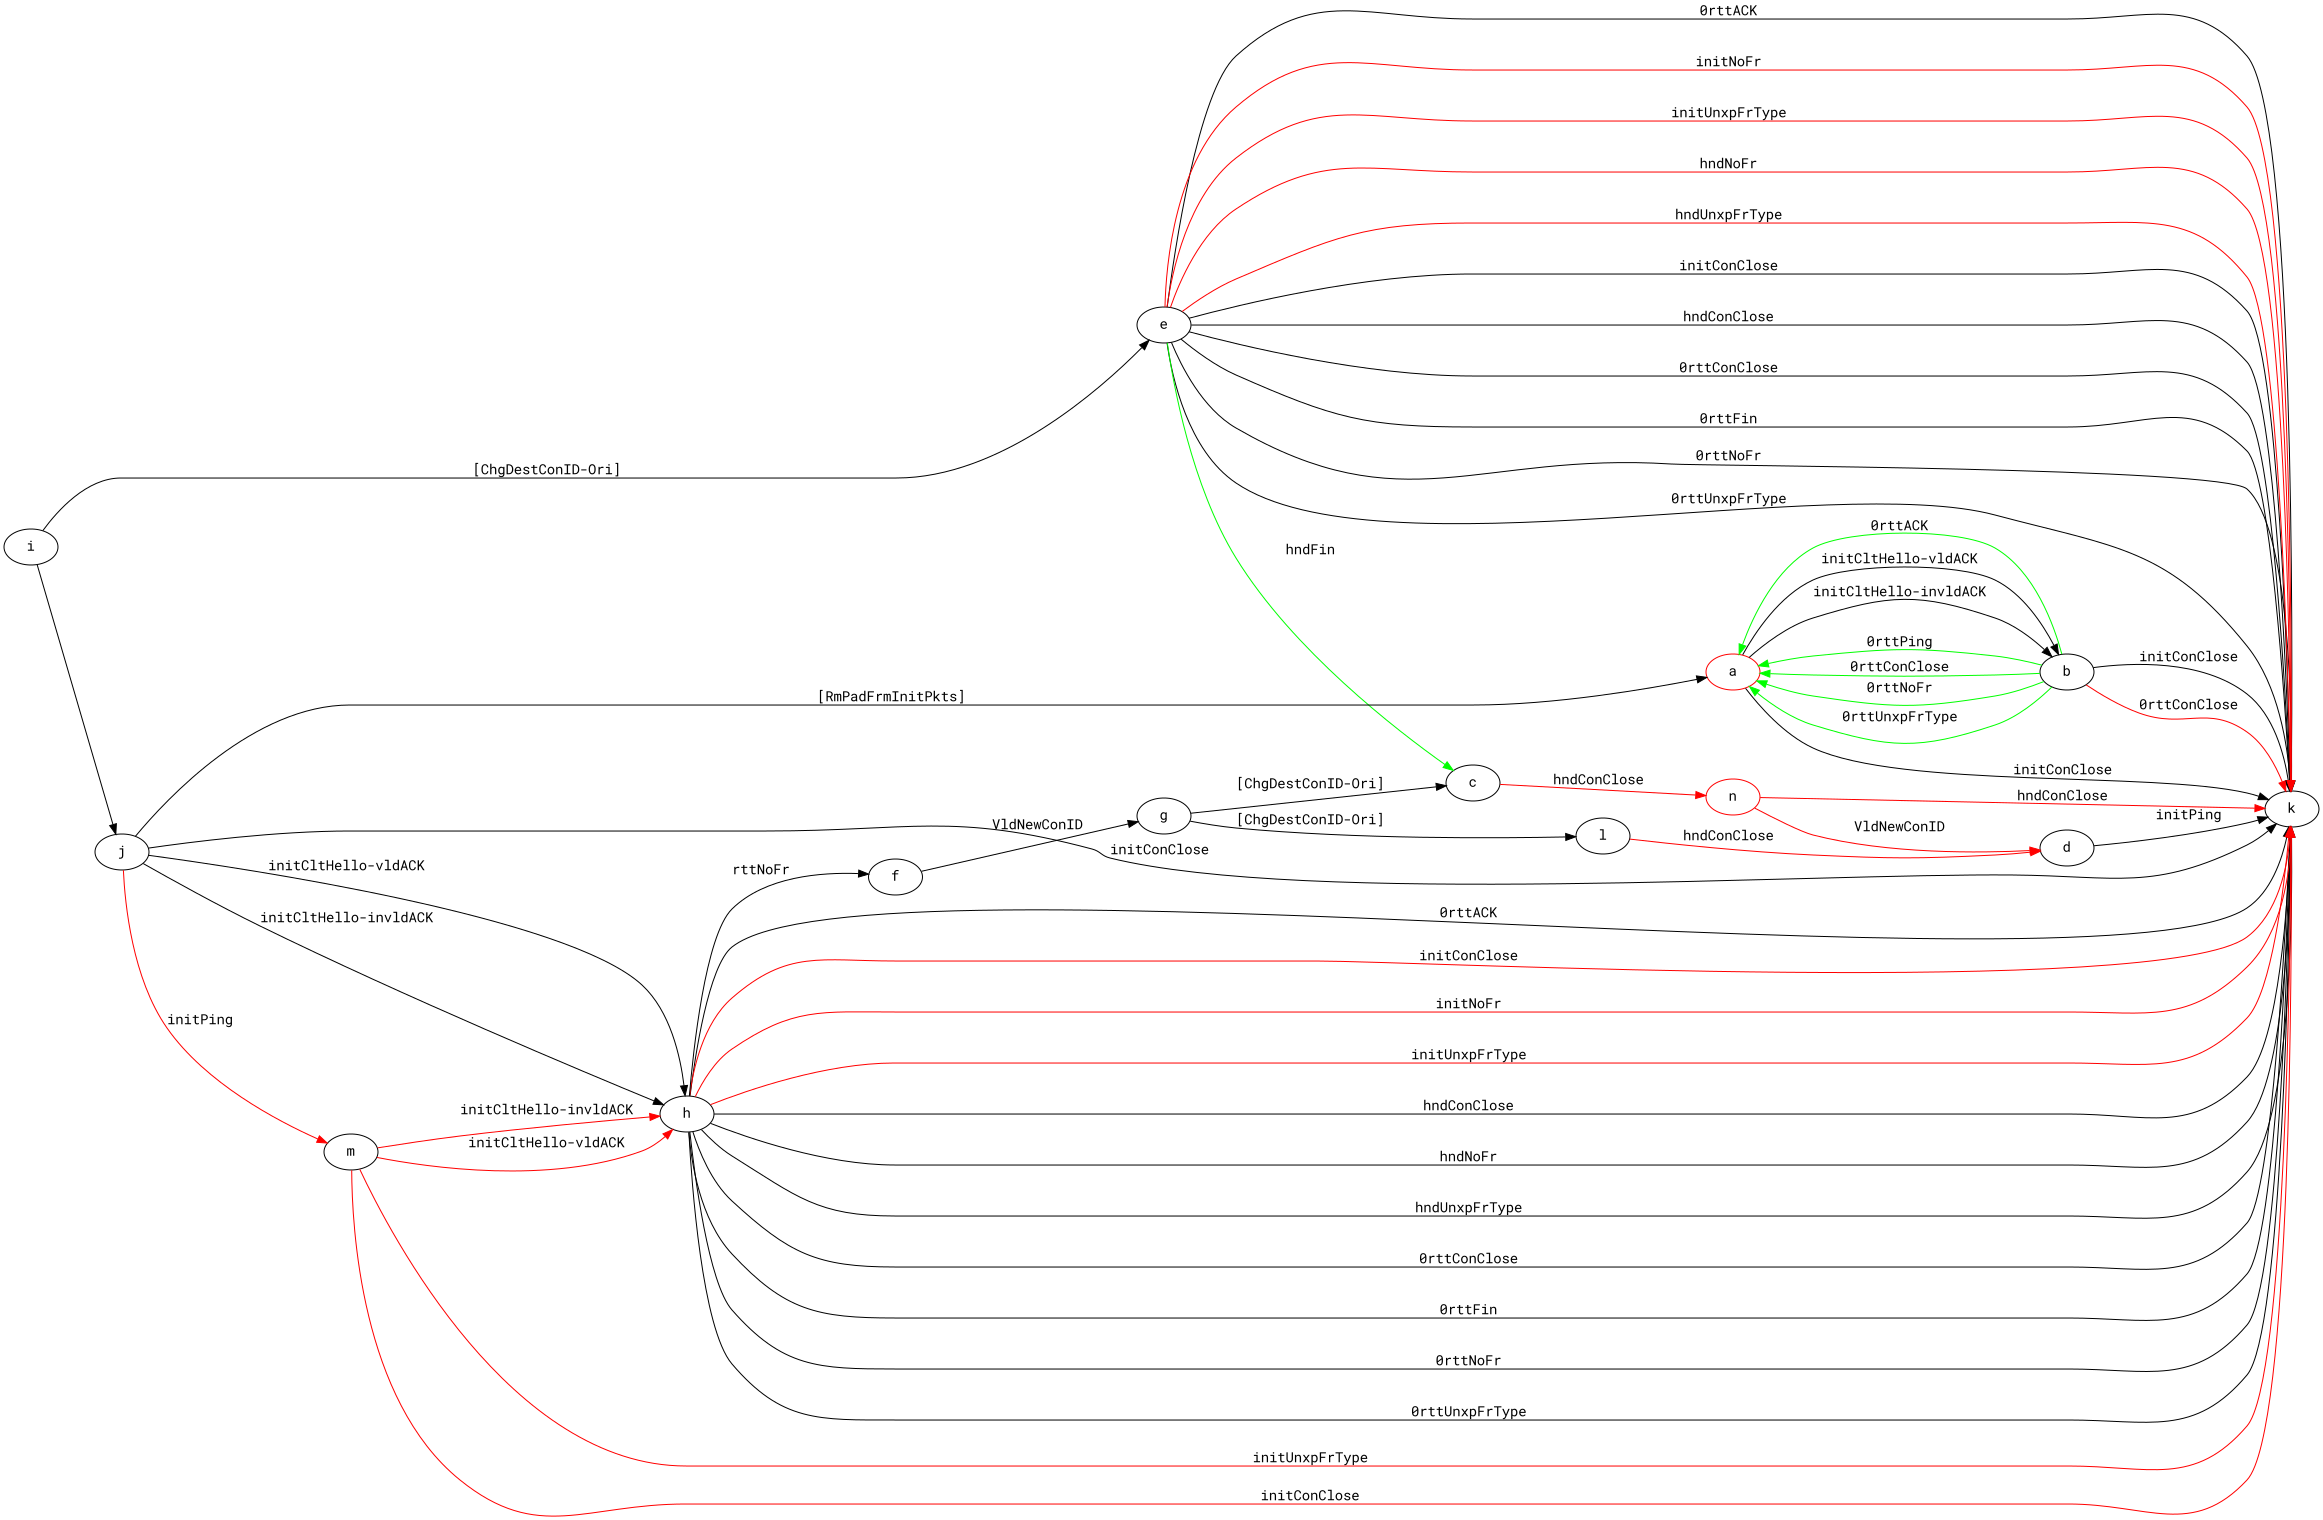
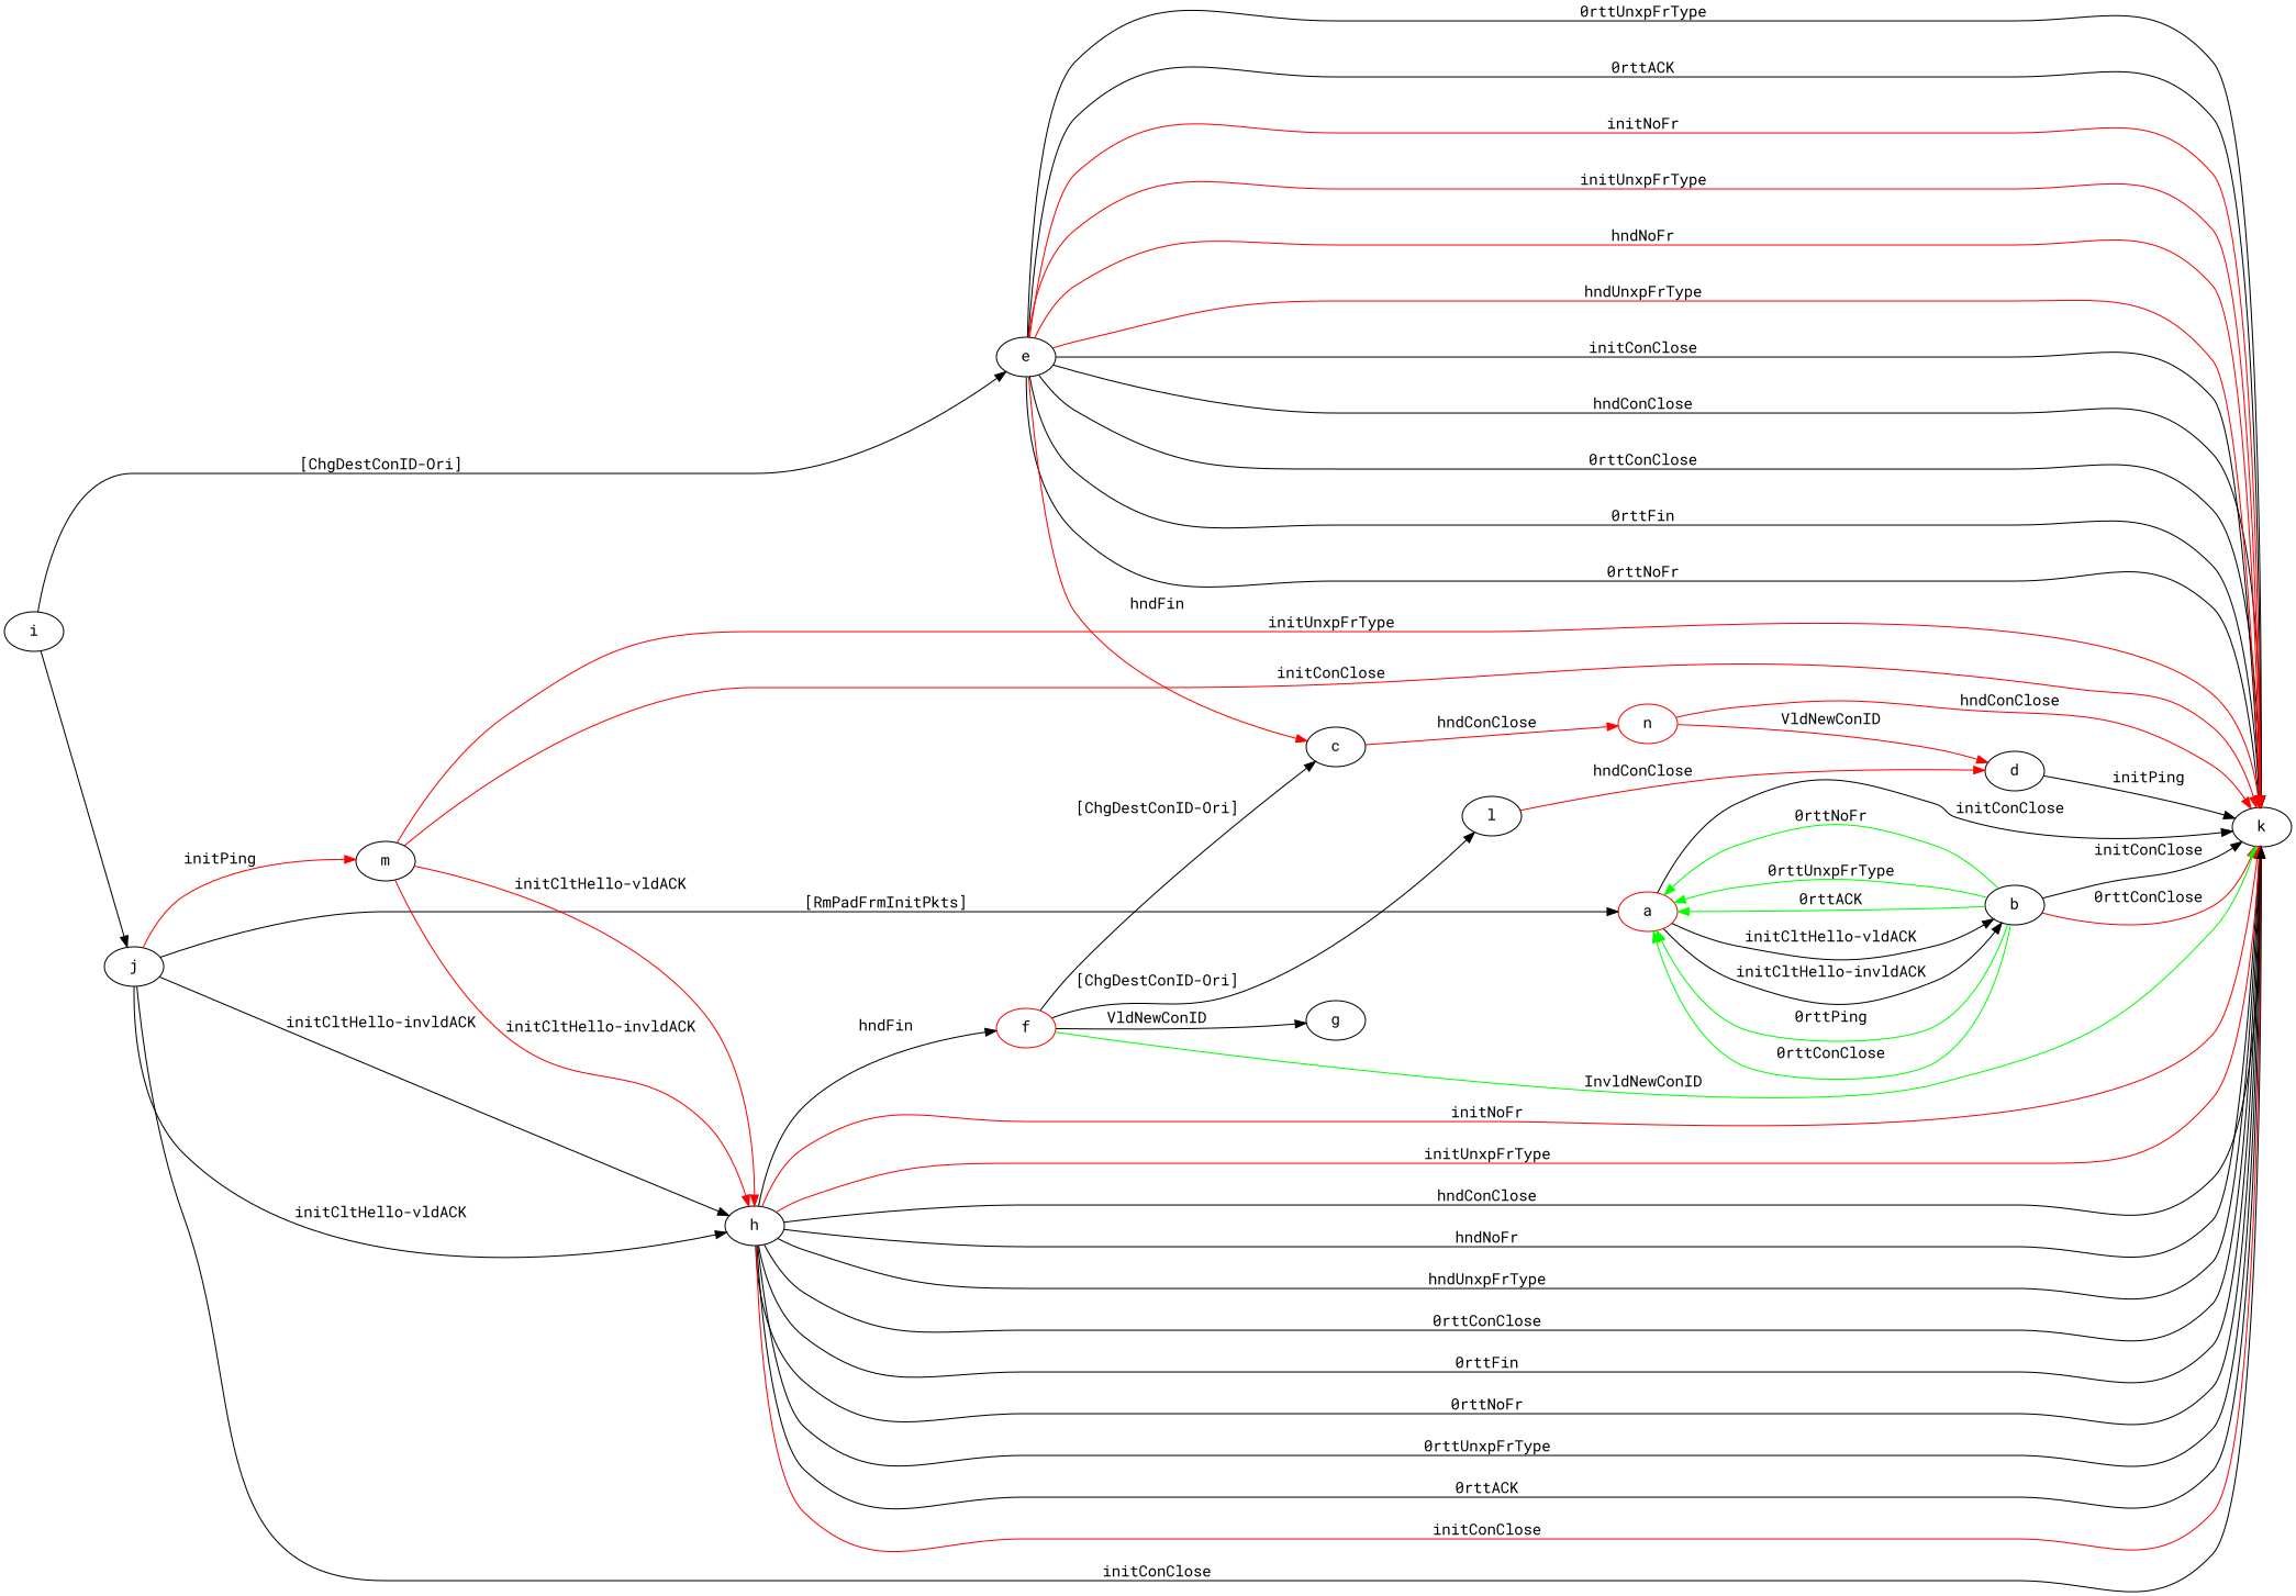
  digraph {
    fontname="Roboto Mono"
    rankdir=LR
    node [fontname="Roboto Mono"]
    edge [fontname="Roboto Mono"]
    a [color=red]
    b
    k
    n [color=red]
    c
    l
    d
    e
-   f
+   f [color=red]
    g
    h
    i
    j
    m [color=black]
    a -> b [label="initCltHello-vldACK "]
    a -> b [label="initCltHello-invldACK "]
    a -> k [label="initConClose "]
    b -> a [color=green label="0rttPing "]
    b -> a [color=green label="0rttConClose "]
    b -> a [color=green label="0rttNoFr "]
    b -> a [color=green label="0rttUnxpFrType "]
    b -> a [color=green label="0rttACK "]
    b -> k [label="initConClose "]
    b -> k [color=red label="0rttConClose "]
    n -> k [color=red label="hndConClose "]
    n -> d [color=red label="VldNewConID "]
    c -> n [color=red label="hndConClose "]
    l -> d [color=red label="hndConClose "]
    d -> k [label="initPing "]
    e -> k [label="initConClose "]
    e -> k [label="hndConClose "]
    e -> k [label="0rttConClose "]
    e -> k [label="0rttFin "]
    e -> k [label="0rttNoFr "]
    e -> k [label="0rttUnxpFrType "]
    e -> k [label="0rttACK "]
    e -> k [color=red label="initNoFr "]
    e -> k [color=red label="initUnxpFrType "]
    e -> k [color=red label="hndNoFr "]
    e -> k [color=red label="hndUnxpFrType "]
-   e -> c [color=green label="hndFin "]
-   g -> c [label="[ChgDestConID-Ori] "]
+   e -> c [color=red label="hndFin "]
+   f -> k [color=green label="InvldNewConID "]
+   f -> c [label="[ChgDestConID-Ori] "]
    f -> g [label="VldNewConID "]
-   g -> l [label="[ChgDestConID-Ori] "]
+   f -> l [label="[ChgDestConID-Ori] "]
    h -> k [label="hndConClose "]
    h -> k [label="hndNoFr "]
    h -> k [label="hndUnxpFrType "]
    h -> k [label="0rttConClose "]
    h -> k [label="0rttFin "]
    h -> k [label="0rttNoFr "]
    h -> k [label="0rttUnxpFrType "]
    h -> k [label="0rttACK "]
    h -> k [color=red label="initConClose "]
    h -> k [color=red label="initNoFr "]
    h -> k [color=red label="initUnxpFrType "]
-   h -> f [label="rttNoFr "]
+   h -> f [label="hndFin "]
    i -> e [label="[ChgDestConID-Ori] "]
    i -> j
    j -> a [label="[RmPadFrmInitPkts] "]
    j -> k [label="initConClose "]
    j -> h [label="initCltHello-vldACK "]
    j -> h [label="initCltHello-invldACK "]
    j -> m [color=red label="initPing "]
    m -> k [color=red label="initConClose "]
    m -> k [color=red label="initUnxpFrType "]
    m -> h [color=red label="initCltHello-vldACK "]
    m -> h [color=red label="initCltHello-invldACK "]
  }
